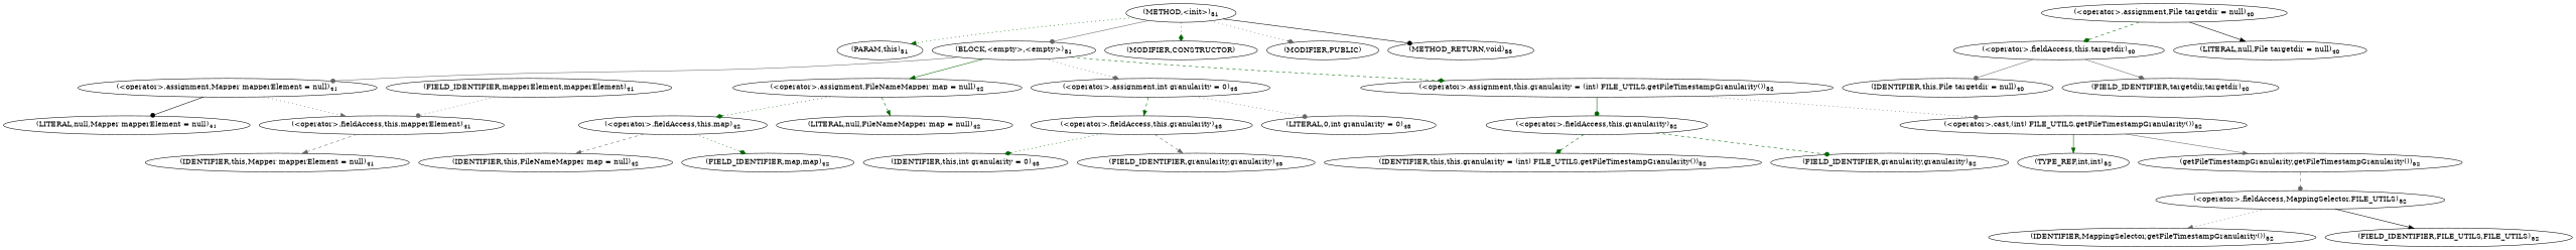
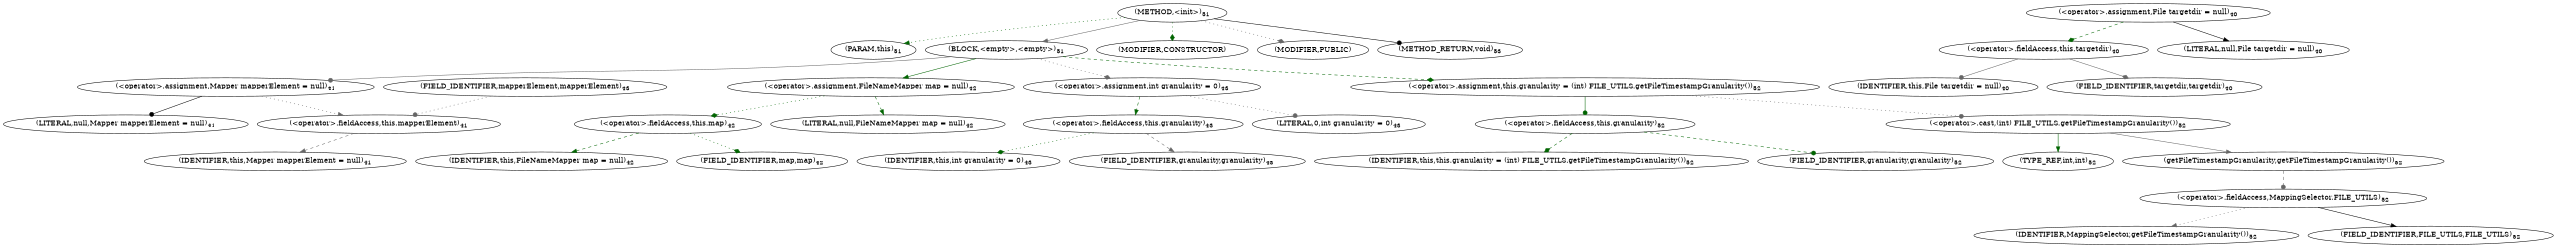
  digraph {
    edge [arrowhead=normal color=gray40 style=dotted]
    n1 [label=<(METHOD,&lt;init&gt;)<SUB>51</SUB>>]
    n2 [label=<(PARAM,this)<SUB>51</SUB>>]
    n3 [label=<(BLOCK,&lt;empty&gt;,&lt;empty&gt;)<SUB>51</SUB>>]
    n4 [label=<(MODIFIER,CONSTRUCTOR)>]
    n5 [label=<(MODIFIER,PUBLIC)>]
    n6 [label=<(METHOD_RETURN,void)<SUB>53</SUB>>]
    n7 [label=<(&lt;operator&gt;.assignment,Mapper mapperElement = null)<SUB>41</SUB>>]
    n8 [label=<(&lt;operator&gt;.assignment,FileNameMapper map = null)<SUB>42</SUB>>]
    n9 [label=<(&lt;operator&gt;.assignment,int granularity = 0)<SUB>43</SUB>>]
    n10 [label=<(&lt;operator&gt;.assignment,this.granularity = (int) FILE_UTILS.getFileTimestampGranularity())<SUB>52</SUB>>]
    n11 [label=<(&lt;operator&gt;.assignment,File targetdir = null)<SUB>40</SUB>>]
    n12 [label=<(&lt;operator&gt;.fieldAccess,this.targetdir)<SUB>40</SUB>>]
    n13 [label=<(LITERAL,null,File targetdir = null)<SUB>40</SUB>>]
    n14 [label=<(&lt;operator&gt;.fieldAccess,this.mapperElement)<SUB>41</SUB>>]
    n15 [label=<(LITERAL,null,Mapper mapperElement = null)<SUB>41</SUB>>]
    n16 [label=<(&lt;operator&gt;.fieldAccess,this.map)<SUB>42</SUB>>]
    n17 [label=<(LITERAL,null,FileNameMapper map = null)<SUB>42</SUB>>]
    n18 [label=<(&lt;operator&gt;.fieldAccess,this.granularity)<SUB>43</SUB>>]
    n19 [label=<(LITERAL,0,int granularity = 0)<SUB>43</SUB>>]
    n20 [label=<(&lt;operator&gt;.fieldAccess,this.granularity)<SUB>52</SUB>>]
    n21 [label=<(&lt;operator&gt;.cast,(int) FILE_UTILS.getFileTimestampGranularity())<SUB>52</SUB>>]
    n22 [label=<(IDENTIFIER,this,File targetdir = null)<SUB>40</SUB>>]
    n23 [label=<(FIELD_IDENTIFIER,targetdir,targetdir)<SUB>40</SUB>>]
    n24 [label=<(IDENTIFIER,this,Mapper mapperElement = null)<SUB>41</SUB>>]
-   n25 [label=<(FIELD_IDENTIFIER,mapperElement,mapperElement)<SUB>41</SUB>>]
+   n25 [label=<(FIELD_IDENTIFIER,mapperElement,mapperElement)<SUB>43</SUB>>]
    n26 [label=<(IDENTIFIER,this,FileNameMapper map = null)<SUB>42</SUB>>]
    n27 [label=<(FIELD_IDENTIFIER,map,map)<SUB>42</SUB>>]
    n28 [label=<(IDENTIFIER,this,int granularity = 0)<SUB>43</SUB>>]
    n29 [label=<(FIELD_IDENTIFIER,granularity,granularity)<SUB>43</SUB>>]
    n30 [label=<(IDENTIFIER,this,this.granularity = (int) FILE_UTILS.getFileTimestampGranularity())<SUB>52</SUB>>]
    n31 [label=<(FIELD_IDENTIFIER,granularity,granularity)<SUB>52</SUB>>]
    n32 [label=<(TYPE_REF,int,int)<SUB>52</SUB>>]
    n33 [label=<(getFileTimestampGranularity,getFileTimestampGranularity())<SUB>52</SUB>>]
    n34 [label=<(&lt;operator&gt;.fieldAccess,MappingSelector.FILE_UTILS)<SUB>52</SUB>>]
    n35 [label=<(IDENTIFIER,MappingSelector,getFileTimestampGranularity())<SUB>52</SUB>>]
    n36 [label=<(FIELD_IDENTIFIER,FILE_UTILS,FILE_UTILS)<SUB>52</SUB>>]
    n1 -> n2 [color=darkgreen]
-   n1 -> n3 [arrowhead=dot style=solid]
+   n1 -> n3 [style=solid]
    n1 -> n4 [arrowhead=diamond color=darkgreen]
    n1 -> n5 [arrowhead=diamond]
    n1 -> n6 [arrowhead=dot color=black style=solid]
    n3 -> n7 [arrowhead=dot style=solid]
    n3 -> n8 [color=darkgreen style=solid]
    n3 -> n9 [arrowhead=diamond]
    n3 -> n10 [arrowhead=diamond color=darkgreen style=dashed]
    n7 -> n14
    n7 -> n15 [arrowhead=dot color=black style=solid]
    n8 -> n16 [arrowhead=diamond color=darkgreen]
    n8 -> n17 [color=darkgreen style=dashed]
    n9 -> n18 [color=darkgreen style=dashed]
    n9 -> n19 [arrowhead=dot]
    n10 -> n20 [arrowhead=dot color=darkgreen style=solid]
    n10 -> n21 [arrowhead=dot]
    n11 -> n12 [arrowhead=diamond color=darkgreen style=dashed]
    n11 -> n13 [color=black style=solid]
    n12 -> n22 [arrowhead=dot style=solid]
    n12 -> n23 [arrowhead=diamond style=solid]
    n14 -> n24 [style=dashed]
-   n16 -> n26 [style=dashed]
+   n16 -> n26 [color=darkgreen style=dashed]
    n16 -> n27 [arrowhead=diamond color=darkgreen]
    n18 -> n28 [arrowhead=diamond color=darkgreen]
    n18 -> n29 [style=dashed]
    n20 -> n30 [arrowhead=diamond color=darkgreen style=dashed]
    n20 -> n31 [arrowhead=dot color=darkgreen style=dashed]
    n21 -> n32 [color=darkgreen style=solid]
    n21 -> n33 [style=solid]
    n25 -> n14 [arrowhead=dot]
    n33 -> n34 [arrowhead=dot style=dashed]
    n34 -> n35
    n34 -> n36 [color=black style=solid]
  }
